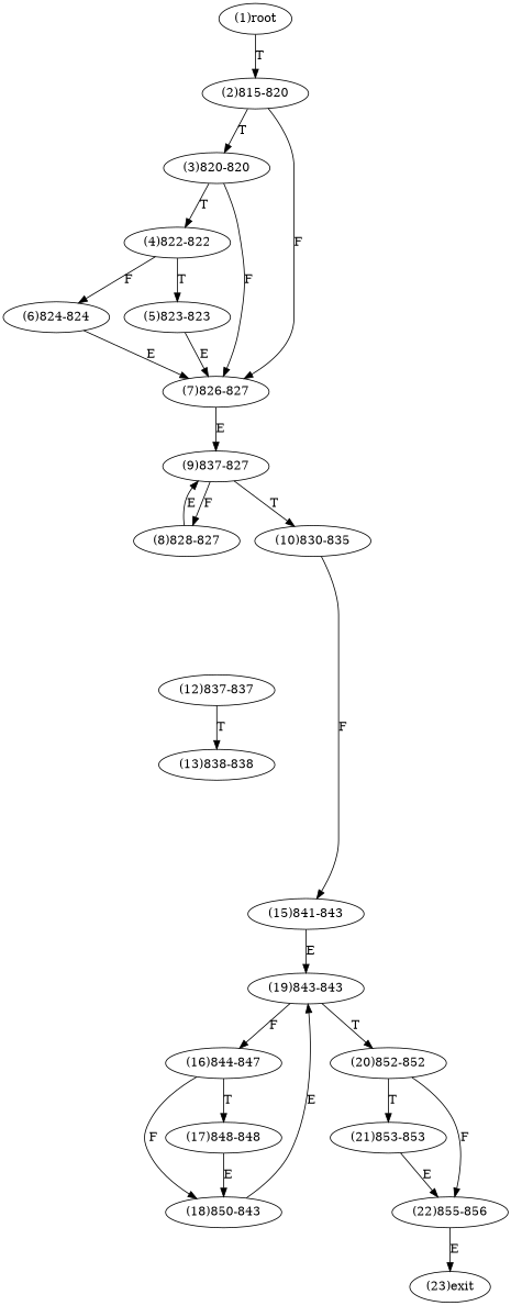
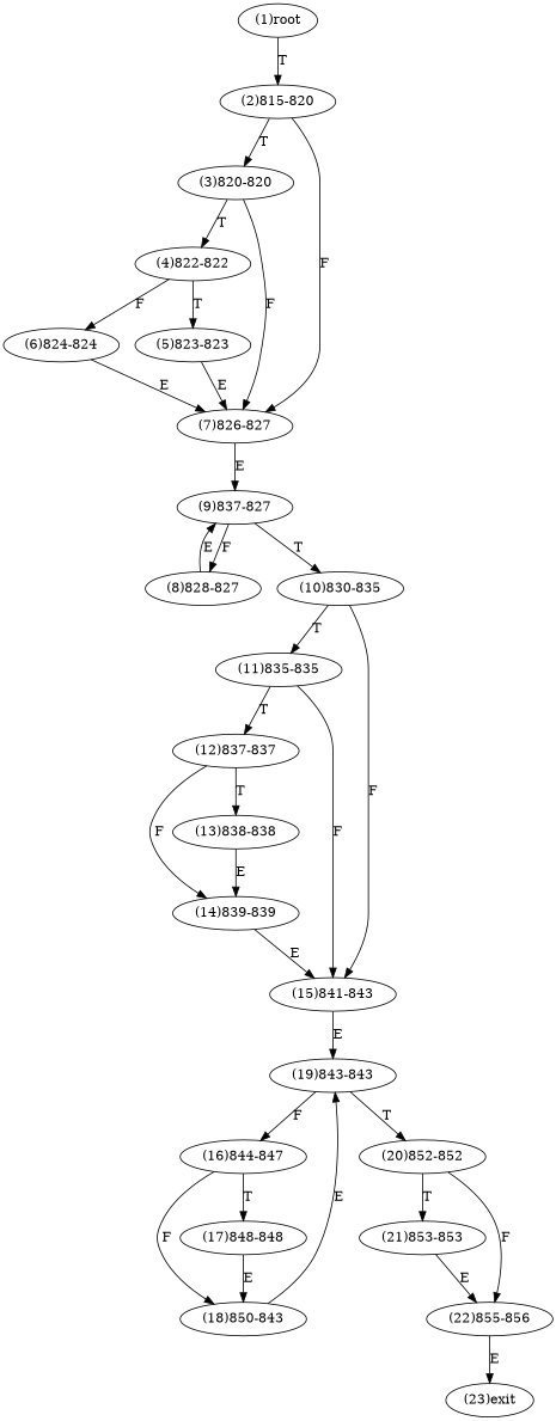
  digraph {
    n1 [label="(1)root"]
    n2 [label="(2)815-820"]
    n3 [label="(3)820-820"]
    n4 [label="(7)826-827"]
    n5 [label="(4)822-822"]
    n6 [label="(9)837-827"]
    n7 [label="(5)823-823"]
    n8 [label="(6)824-824"]
    n9 [label="(8)828-827"]
    n10 [label="(10)830-835"]
+   n11 [label="(11)835-835"]
    n12 [label="(15)841-843"]
    n13 [label="(12)837-837"]
    n14 [label="(19)843-843"]
    n15 [label="(13)838-838"]
+   n16 [label="(14)839-839"]
    n17 [label="(16)844-847"]
    n18 [label="(20)852-852"]
    n19 [label="(17)848-848"]
    n20 [label="(18)850-843"]
    n21 [label="(21)853-853"]
    n22 [label="(22)855-856"]
    n23 [label="(23)exit"]
    n1 -> n2 [label=T]
    n2 -> n3 [label=T]
    n2 -> n4 [label=F]
    n3 -> n4 [label=F]
    n3 -> n5 [label=T]
    n4 -> n6 [label=E]
    n5 -> n7 [label=T]
    n5 -> n8 [label=F]
    n6 -> n9 [label=F]
    n6 -> n10 [label=T]
    n7 -> n4 [label=E]
    n8 -> n4 [label=E]
    n9 -> n6 [label=E]
+   n10 -> n11 [label=T]
    n10 -> n12 [label=F]
+   n11 -> n12 [label=F]
+   n11 -> n13 [label=T]
    n12 -> n14 [label=E]
    n13 -> n15 [label=T]
+   n13 -> n16 [label=F]
    n14 -> n17 [label=F]
    n14 -> n18 [label=T]
+   n15 -> n16 [label=E]
+   n16 -> n12 [label=E]
    n17 -> n19 [label=T]
    n17 -> n20 [label=F]
    n18 -> n21 [label=T]
    n18 -> n22 [label=F]
    n19 -> n20 [label=E]
    n20 -> n14 [label=E]
    n21 -> n22 [label=E]
    n22 -> n23 [label=E]
  }
